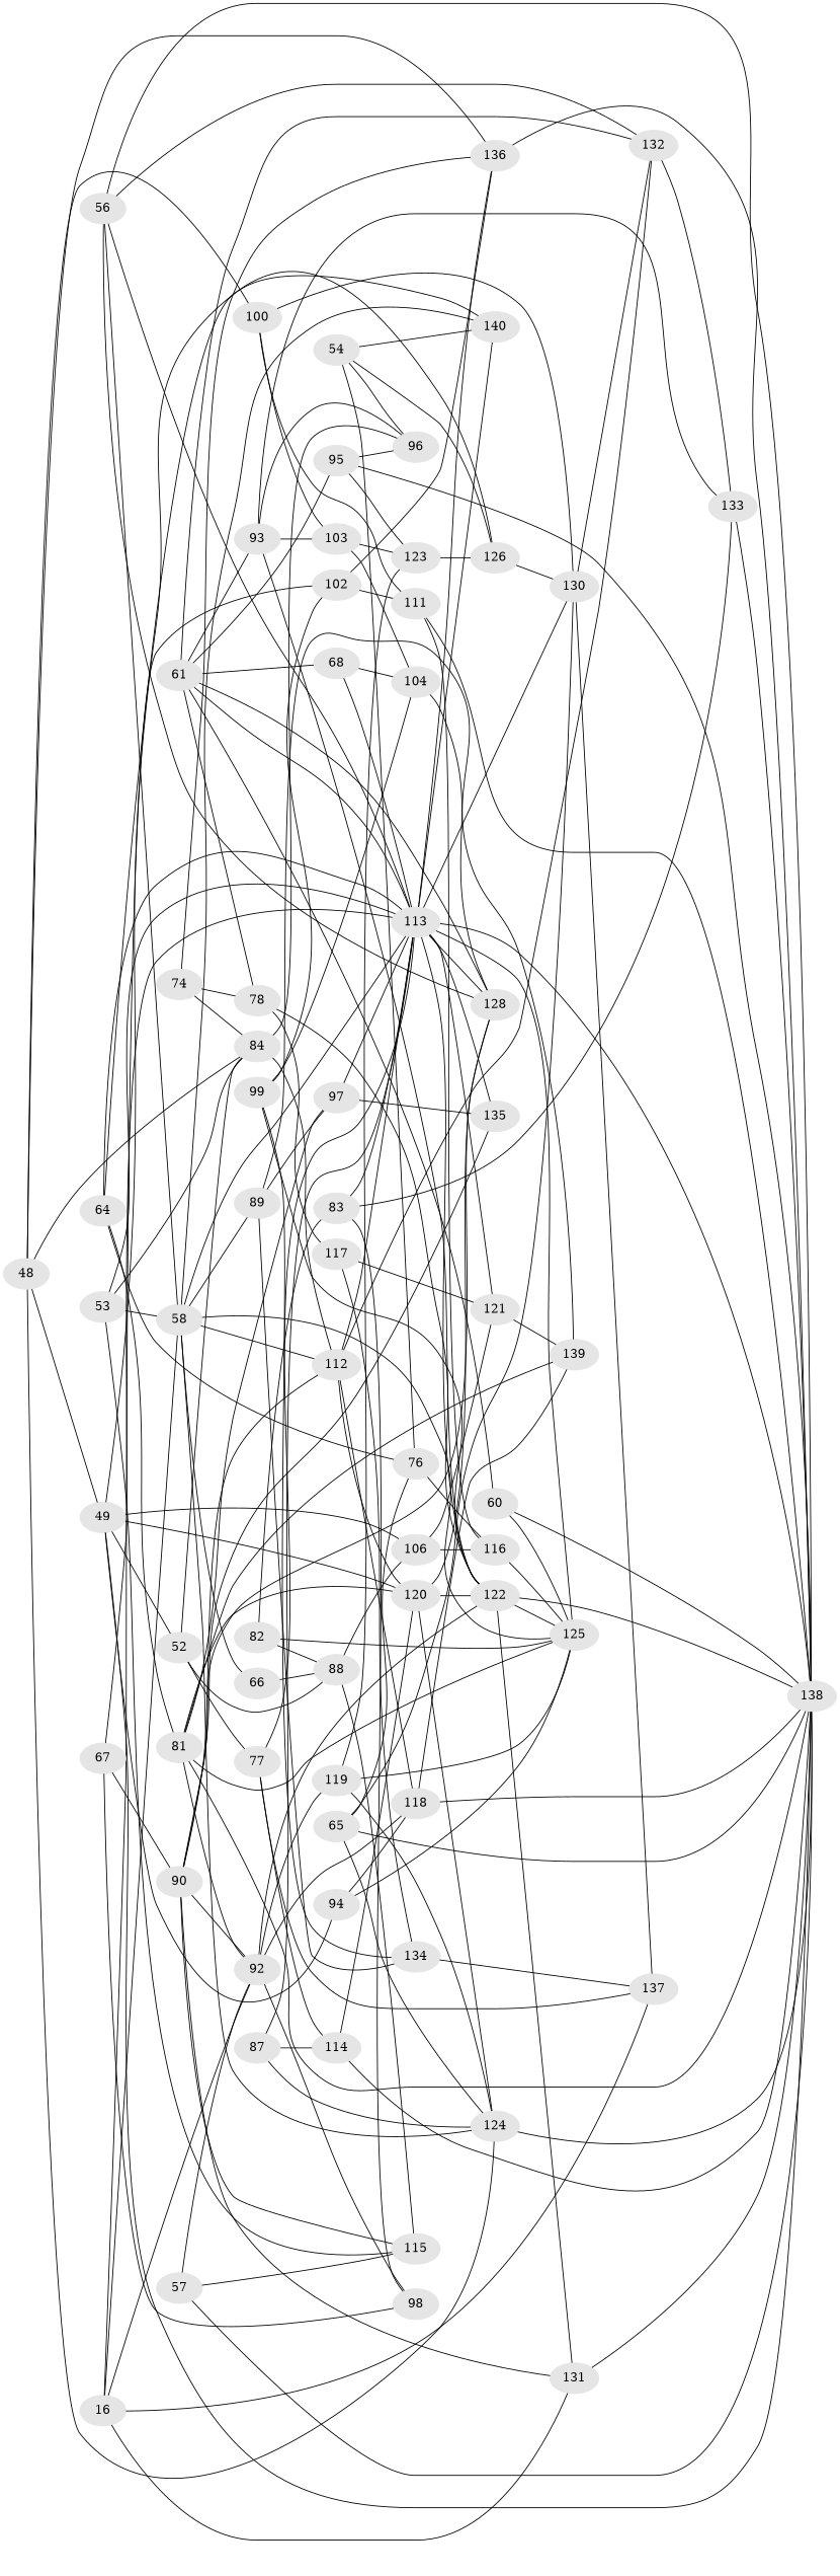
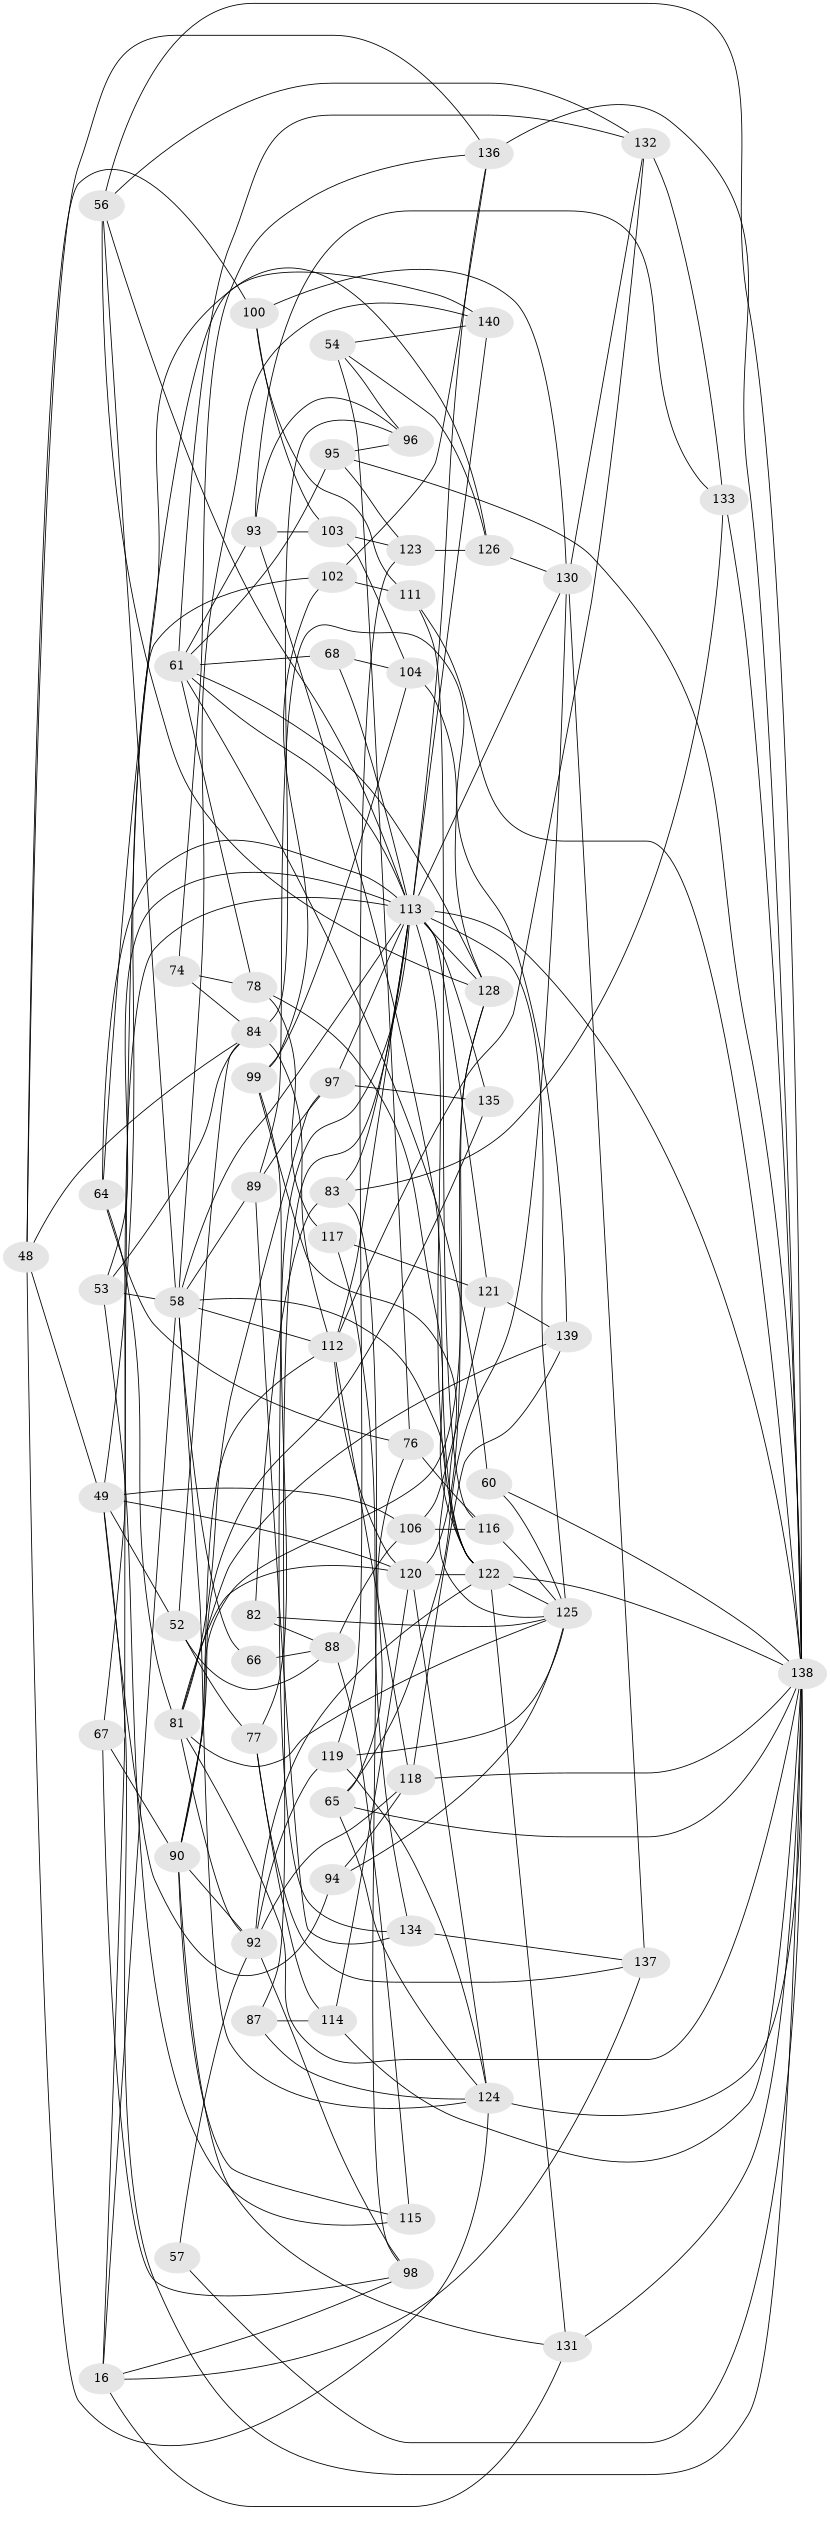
  graph {
    rankdir=LR
    node [color=gray90 style=filled]
    16 [super="+8"]
    58 [super="+25+9+43"]
    98
    102
    131 [super="+129"]
    137
    124 [super="+101"]
    140
    113 [super="+2+51+22+30+60+107+105"]
    66
    89
    112 [super="+6+14+19"]
    125 [super="+86"]
    136 [super="+44"]
    111
    138 [super="+34+62+127"]
    48 [super="+4"]
    49 [super="+1+28"]
    84 [super="+45"]
    100
    52
    94
    106
    120 [super="+38+109"]
    96
    130 [super="+47"]
    103
    77 [super="+72"]
    88 [super="+24"]
    118 [super="+75"]
    116
    121
    128 [super="+70"]
    122 [super="+20+108"]
    114
    115
    53 [super="+36"]
    135
    54
    76
    126
    56 [super="+17"]
    132 [super="+35"]
    133
    92 [super="+40"]
    119
    57
    97 [super="+46"]
    139
    134
    61 [super="+27"]
    n52 [label=60]
    68
    78
    93 [super="+79"]
    95
    104 [super="+37"]
    117
    123
    64
    81 [super="+41+55"]
    65 [super="+26"]
    90 [super="+15+32+71"]
    67
    74
    82
    83
    87
    99
    16 -- 58
-   16 -- 92
+   16 -- 98
    16 -- 102
    16 -- 131 [weight=2]
    16 -- 137
    58 -- 124
    58 -- 140
    58 -- 113
    58 -- 66 [weight=3]
    58 -- 89
    58 -- 112 [weight=2]
    58 -- 125
    102 -- 136
    102 -- 111
    131 -- 138
    124 -- 138
    113 -- 140
    113 -- 125 [weight=3]
    113 -- 136
    113 -- 138
    113 -- 130
    113 -- 121
    113 -- 128
    113 -- 122
    113 -- 135
    66 -- 88
    89 -- 97
    89 -- 139
    89 -- 134
    112 -- 113
    112 -- 120 [weight=2]
    112 -- 118
    112 -- 132
    136 -- 138
    111 -- 138
    111 -- 116
    48 -- 124
    48 -- 136
    48 -- 49 [weight=2]
    48 -- 84
    48 -- 100
    49 -- 140
    49 -- 138
    49 -- 52
    49 -- 94
    49 -- 106
    49 -- 120
    84 -- 112
    84 -- 96
    100 -- 111
    100 -- 130
    100 -- 103
    52 -- 84
    52 -- 77
    52 -- 88
    94 -- 125
    94 -- 118 [weight=2]
    106 -- 116
    106 -- 121
    120 -- 124 [weight=2]
    120 -- 128
    120 -- 122 [weight=2]
    130 -- 137
    130 -- 132
    103 -- 104
    103 -- 123
    77 -- 137
    77 -- 113 [weight=3]
    77 -- 114
    88 -- 106
    88 -- 115
    118 -- 138
    118 -- 139
    116 -- 125
    121 -- 139
    122 -- 131
    122 -- 125
    122 -- 138 [weight=2]
    114 -- 138
    114 -- 120
    53 -- 58 [weight=2]
    53 -- 113 [weight=2]
    53 -- 84
    53 -- 115
    54 -- 140
    54 -- 96
    54 -- 76
    54 -- 126
    76 -- 116
    126 -- 130
    56 -- 58
    56 -- 113
    56 -- 138
    56 -- 128
    56 -- 132 [weight=2]
    132 -- 133
    133 -- 138
    92 -- 98
    92 -- 118
    92 -- 122
    92 -- 119
    119 -- 124
    119 -- 125
    119 -- 123
    57 -- 138 [weight=2]
-   57 -- 115
    57 -- 92
    97 -- 113 [weight=2]
    97 -- 135 [weight=2]
    134 -- 137
    61 -- 113
    61 -- 128
    61 -- 132
    61 -- n52
    61 -- 68
    61 -- 78
    61 -- 93
    61 -- 95
    n52 -- 125
    n52 -- 138 [weight=2]
    68 -- 113
    68 -- 104 [weight=2]
    78 -- 122
    78 -- 117
    93 -- 96
    93 -- 103
    93 -- 122 [weight=2]
    93 -- 133
    95 -- 138
    95 -- 96
    95 -- 123
    104 -- 128 [weight=2]
    117 -- 121
    117 -- 134
    123 -- 126
    64 -- 113
    64 -- 76
    64 -- 126
    64 -- 81
    81 -- 125
    81 -- 138 [weight=2]
    81 -- 120
    81 -- 92
    81 -- 97
    81 -- 139
    65 -- 124
    65 -- 138
    65 -- 130
    65 -- 76
    90 -- 131 [weight=2]
    90 -- 112
    90 -- 128 [weight=2]
    90 -- 115
    90 -- 135
    90 -- 92 [weight=2]
    67 -- 98
    67 -- 113 [weight=2]
    67 -- 90
    74 -- 136 [weight=2]
    74 -- 84
    74 -- 78
    82 -- 125
    82 -- 88 [weight=2]
    82 -- 83
    83 -- 98
    83 -- 113
    83 -- 133
    87 -- 124
    87 -- 113 [weight=2]
    87 -- 114
    99 -- 102
    99 -- 122
    99 -- 134
    99 -- 104
  }
